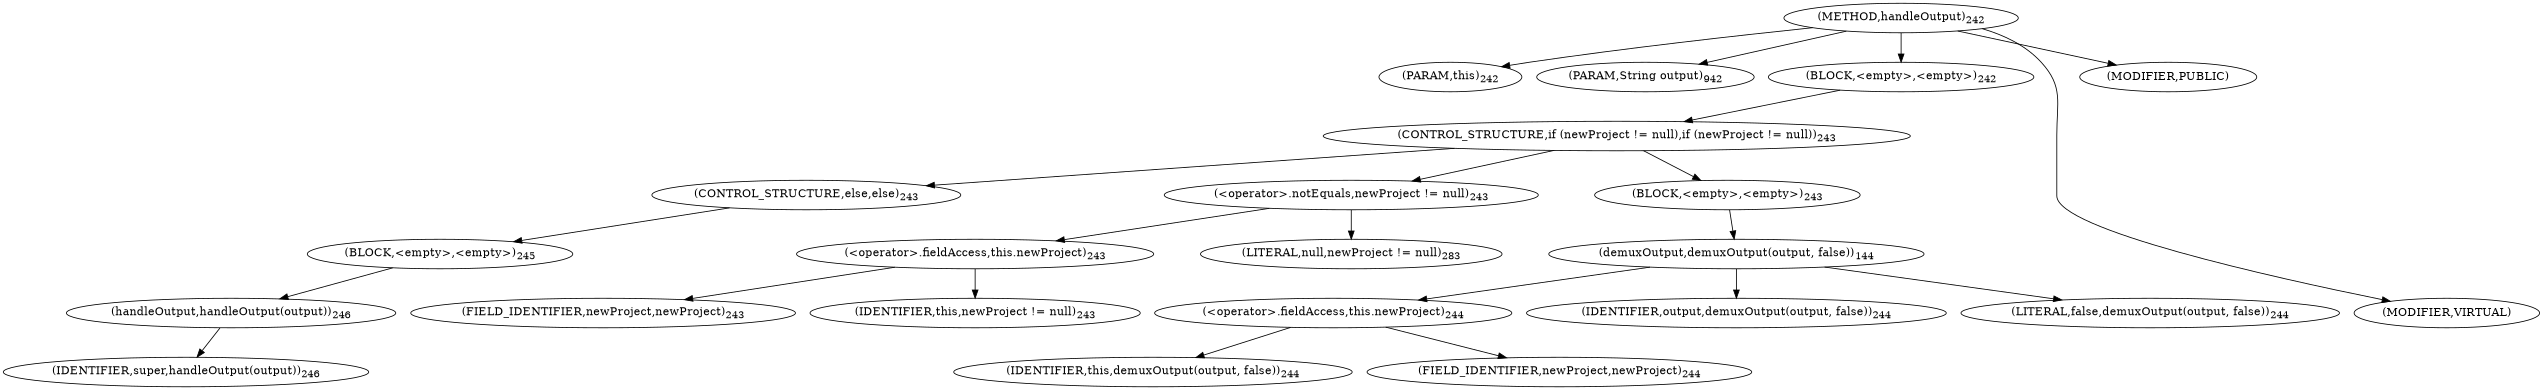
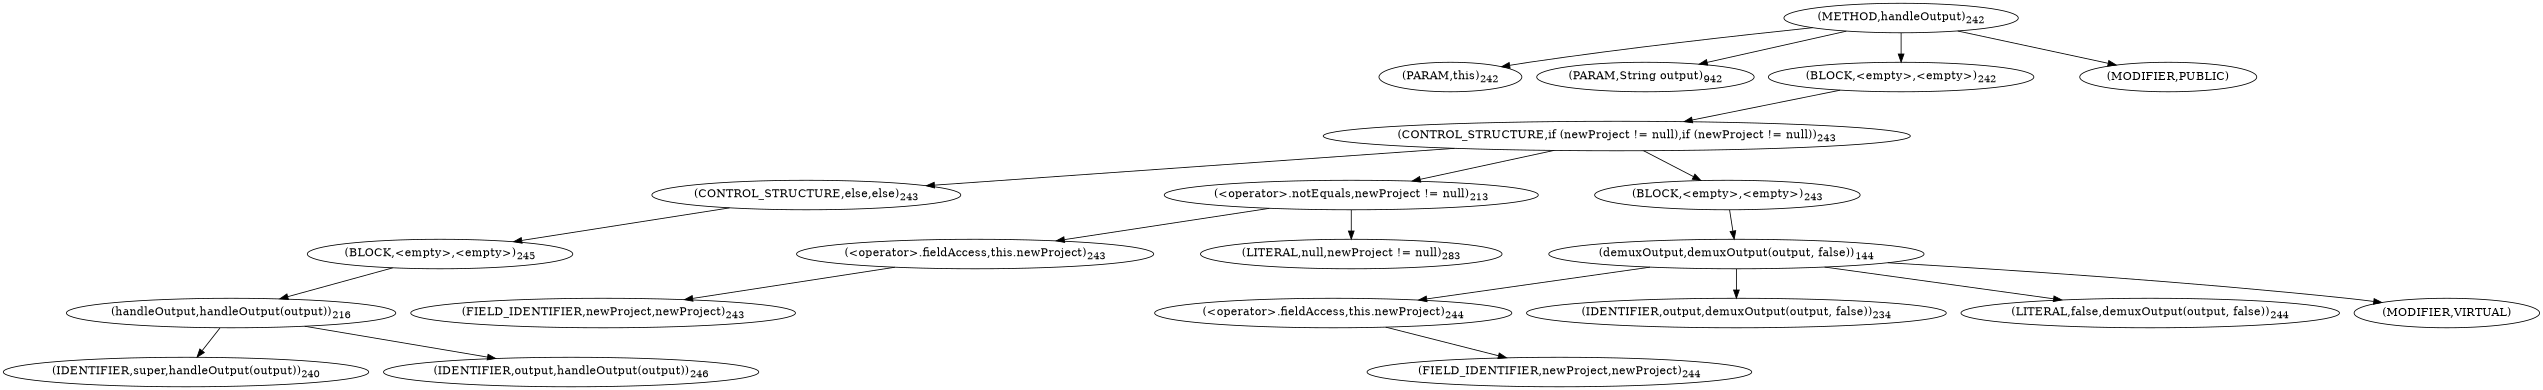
  digraph {
    n1 [label=<(METHOD,handleOutput)<SUB>242</SUB>>]
    n2 [label=<(PARAM,this)<SUB>242</SUB>>]
    n3 [label=<(PARAM,String output)<SUB>942</SUB>>]
    n4 [label=<(BLOCK,&lt;empty&gt;,&lt;empty&gt;)<SUB>242</SUB>>]
    n5 [label=<(MODIFIER,PUBLIC)>]
    n6 [label=<(MODIFIER,VIRTUAL)>]
    n7 [label=<(CONTROL_STRUCTURE,if (newProject != null),if (newProject != null))<SUB>243</SUB>>]
-   n8 [label=<(&lt;operator&gt;.notEquals,newProject != null)<SUB>243</SUB>>]
+   n8 [label=<(&lt;operator&gt;.notEquals,newProject != null)<SUB>213</SUB>>]
    n9 [label=<(BLOCK,&lt;empty&gt;,&lt;empty&gt;)<SUB>243</SUB>>]
    n10 [label=<(CONTROL_STRUCTURE,else,else)<SUB>243</SUB>>]
    n11 [label=<(&lt;operator&gt;.fieldAccess,this.newProject)<SUB>243</SUB>>]
    n12 [label=<(LITERAL,null,newProject != null)<SUB>283</SUB>>]
    n13 [label=<(demuxOutput,demuxOutput(output, false))<SUB>144</SUB>>]
    n14 [label=<(BLOCK,&lt;empty&gt;,&lt;empty&gt;)<SUB>245</SUB>>]
-   n15 [label=<(IDENTIFIER,this,newProject != null)<SUB>243</SUB>>]
    n16 [label=<(FIELD_IDENTIFIER,newProject,newProject)<SUB>243</SUB>>]
    n17 [label=<(&lt;operator&gt;.fieldAccess,this.newProject)<SUB>244</SUB>>]
-   n18 [label=<(IDENTIFIER,output,demuxOutput(output, false))<SUB>244</SUB>>]
+   n18 [label=<(IDENTIFIER,output,demuxOutput(output, false))<SUB>234</SUB>>]
    n19 [label=<(LITERAL,false,demuxOutput(output, false))<SUB>244</SUB>>]
-   n20 [label=<(IDENTIFIER,this,demuxOutput(output, false))<SUB>244</SUB>>]
    n21 [label=<(FIELD_IDENTIFIER,newProject,newProject)<SUB>244</SUB>>]
-   n22 [label=<(handleOutput,handleOutput(output))<SUB>246</SUB>>]
-   n23 [label=<(IDENTIFIER,super,handleOutput(output))<SUB>246</SUB>>]
+   n22 [label=<(handleOutput,handleOutput(output))<SUB>216</SUB>>]
+   n23 [label=<(IDENTIFIER,super,handleOutput(output))<SUB>240</SUB>>]
+   n24 [label=<(IDENTIFIER,output,handleOutput(output))<SUB>246</SUB>>]
    n1 -> n2
    n1 -> n3
    n1 -> n4
    n1 -> n5
-   n1 -> n6
+   n13 -> n6
    n4 -> n7
    n7 -> n8
    n7 -> n9
    n7 -> n10
    n8 -> n11
    n8 -> n12
    n9 -> n13
    n10 -> n14
-   n11 -> n15
    n11 -> n16
    n13 -> n17
    n13 -> n18
    n13 -> n19
    n14 -> n22
-   n17 -> n20
    n17 -> n21
    n22 -> n23
+   n22 -> n24
  }
